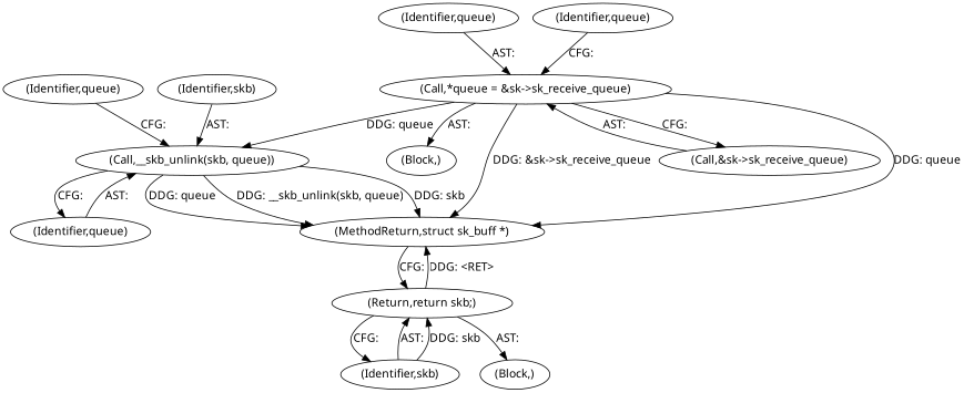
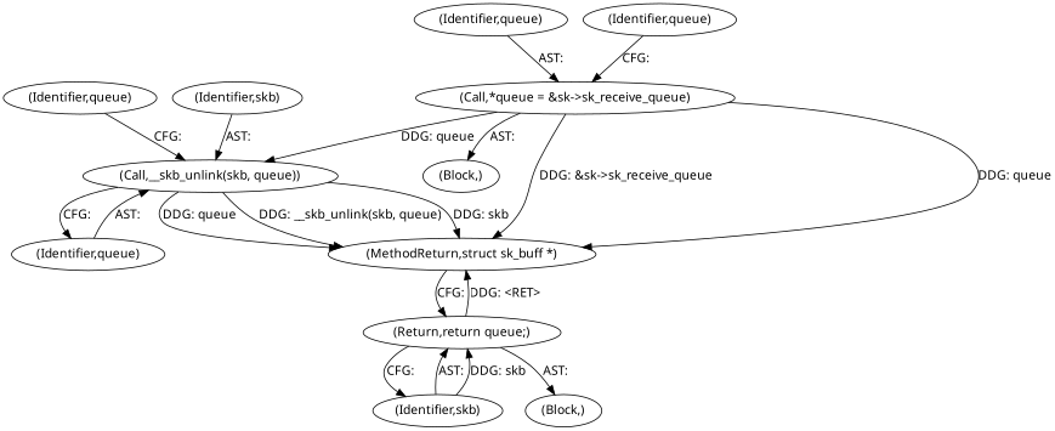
  digraph {
    fontname="Noto Sans"
    node [fontname="Noto Sans"]
    edge [fontname="Noto Sans"]
    n1 [label="(Call,*queue = &sk->sk_receive_queue)"]
    n2 [label="(Call,__skb_unlink(skb, queue))"]
-   n3 [label="(Call,&sk->sk_receive_queue)"]
    n4 [label="(Block,)"]
    n5 [label="(MethodReturn,struct sk_buff *)"]
    n6 [label="(Identifier,queue)"]
-   n7 [label="(Return,return skb;)"]
+   n7 [label="(Return,return queue;)"]
    n8 [label="(Identifier,skb)"]
    n9 [label="(Block,)"]
    n10 [label="(Identifier,queue)"]
    n11 [label="(Identifier,queue)"]
    n12 [label="(Identifier,queue)"]
    n13 [label="(Identifier,skb)"]
    n1 -> n2 [label="DDG: queue"]
-   n1 -> n3 [label="CFG: "]
    n1 -> n4 [label="AST: "]
    n1 -> n5 [label="DDG: &sk->sk_receive_queue"]
    n1 -> n5 [label="DDG: queue"]
    n2 -> n5 [label="DDG: __skb_unlink(skb, queue)"]
    n2 -> n5 [label="DDG: skb"]
    n2 -> n5 [label="DDG: queue"]
    n2 -> n6 [label="CFG: "]
-   n3 -> n1 [label="AST: "]
    n5 -> n7 [label="CFG: "]
    n6 -> n2 [label="AST: "]
    n7 -> n5 [label="DDG: <RET>"]
    n7 -> n8 [label="CFG: "]
    n7 -> n9 [label="AST: "]
    n8 -> n7 [label="AST: "]
    n8 -> n7 [label="DDG: skb"]
    n10 -> n1 [label="AST: "]
    n11 -> n1 [label="CFG: "]
    n12 -> n2 [label="CFG: "]
    n13 -> n2 [label="AST: "]
  }
